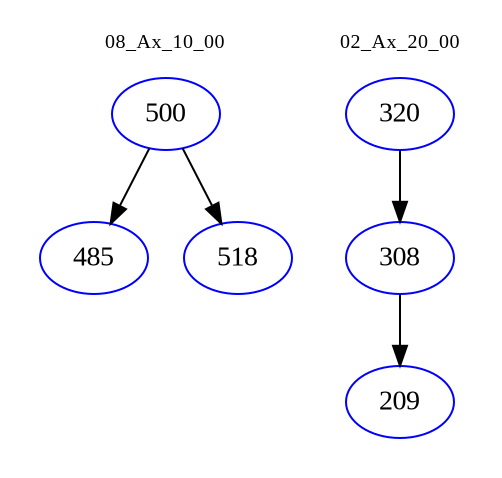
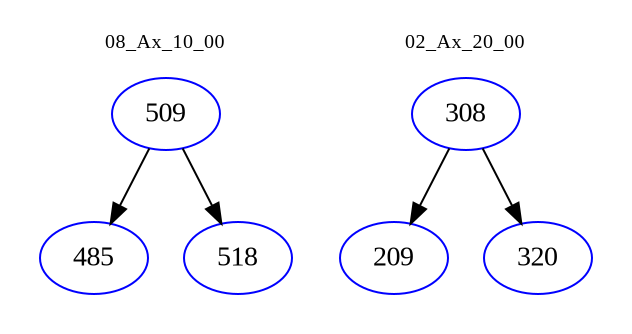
  digraph {
    fontname="Liberation Serif"
    node [color=blue fontname="Liberation Serif"]
    edge [color=black fontname="Liberation Serif"]
-   n1 [label=500]
+   n1 [label=509]
    n2 [label=485]
    n3 [label=518]
    n4 [label=308]
    n5 [label=209]
    n6 [label=320]
    subgraph cluster_1 {
      color=white
      fontsize=10
      label="08_Ax_10_00"
      n1
      n2
      n3
    }
    subgraph cluster_2 {
      color=white
      fontsize=10
      label="02_Ax_20_00"
      n4
      n5
      n6
    }
    n1 -> n2
    n1 -> n3
    n4 -> n5
-   n6 -> n4
+   n4 -> n6
  }
